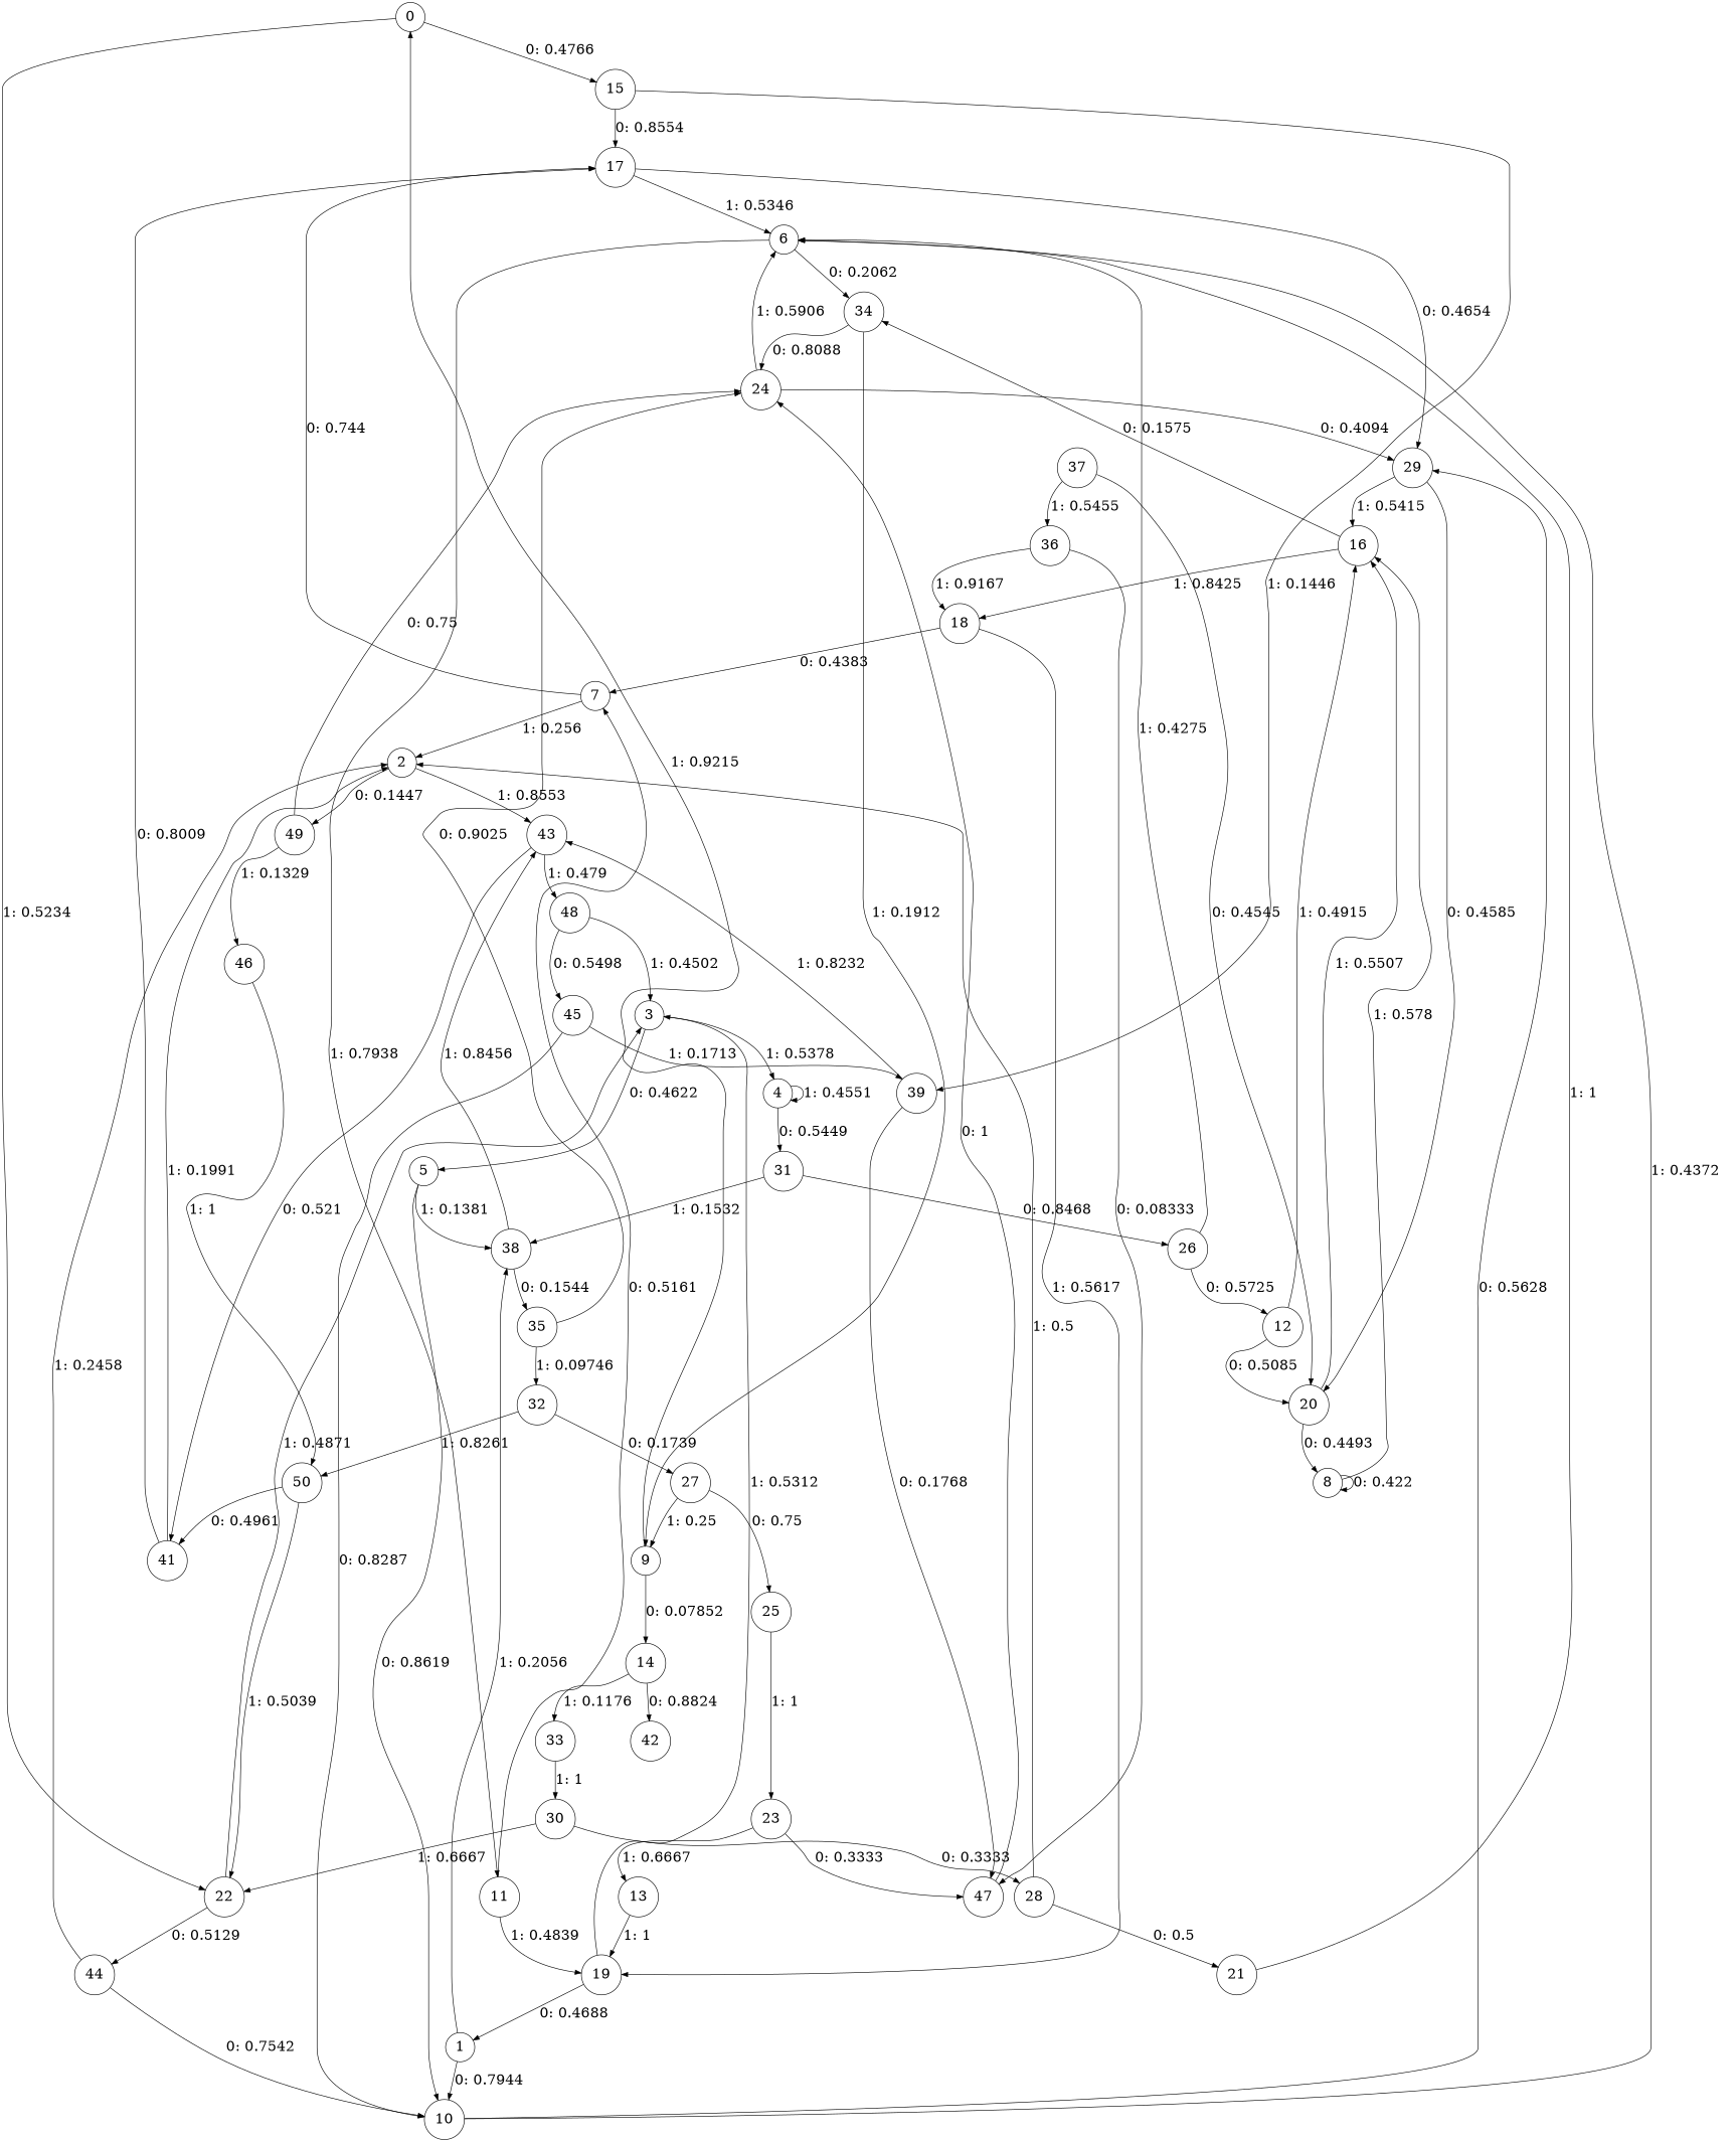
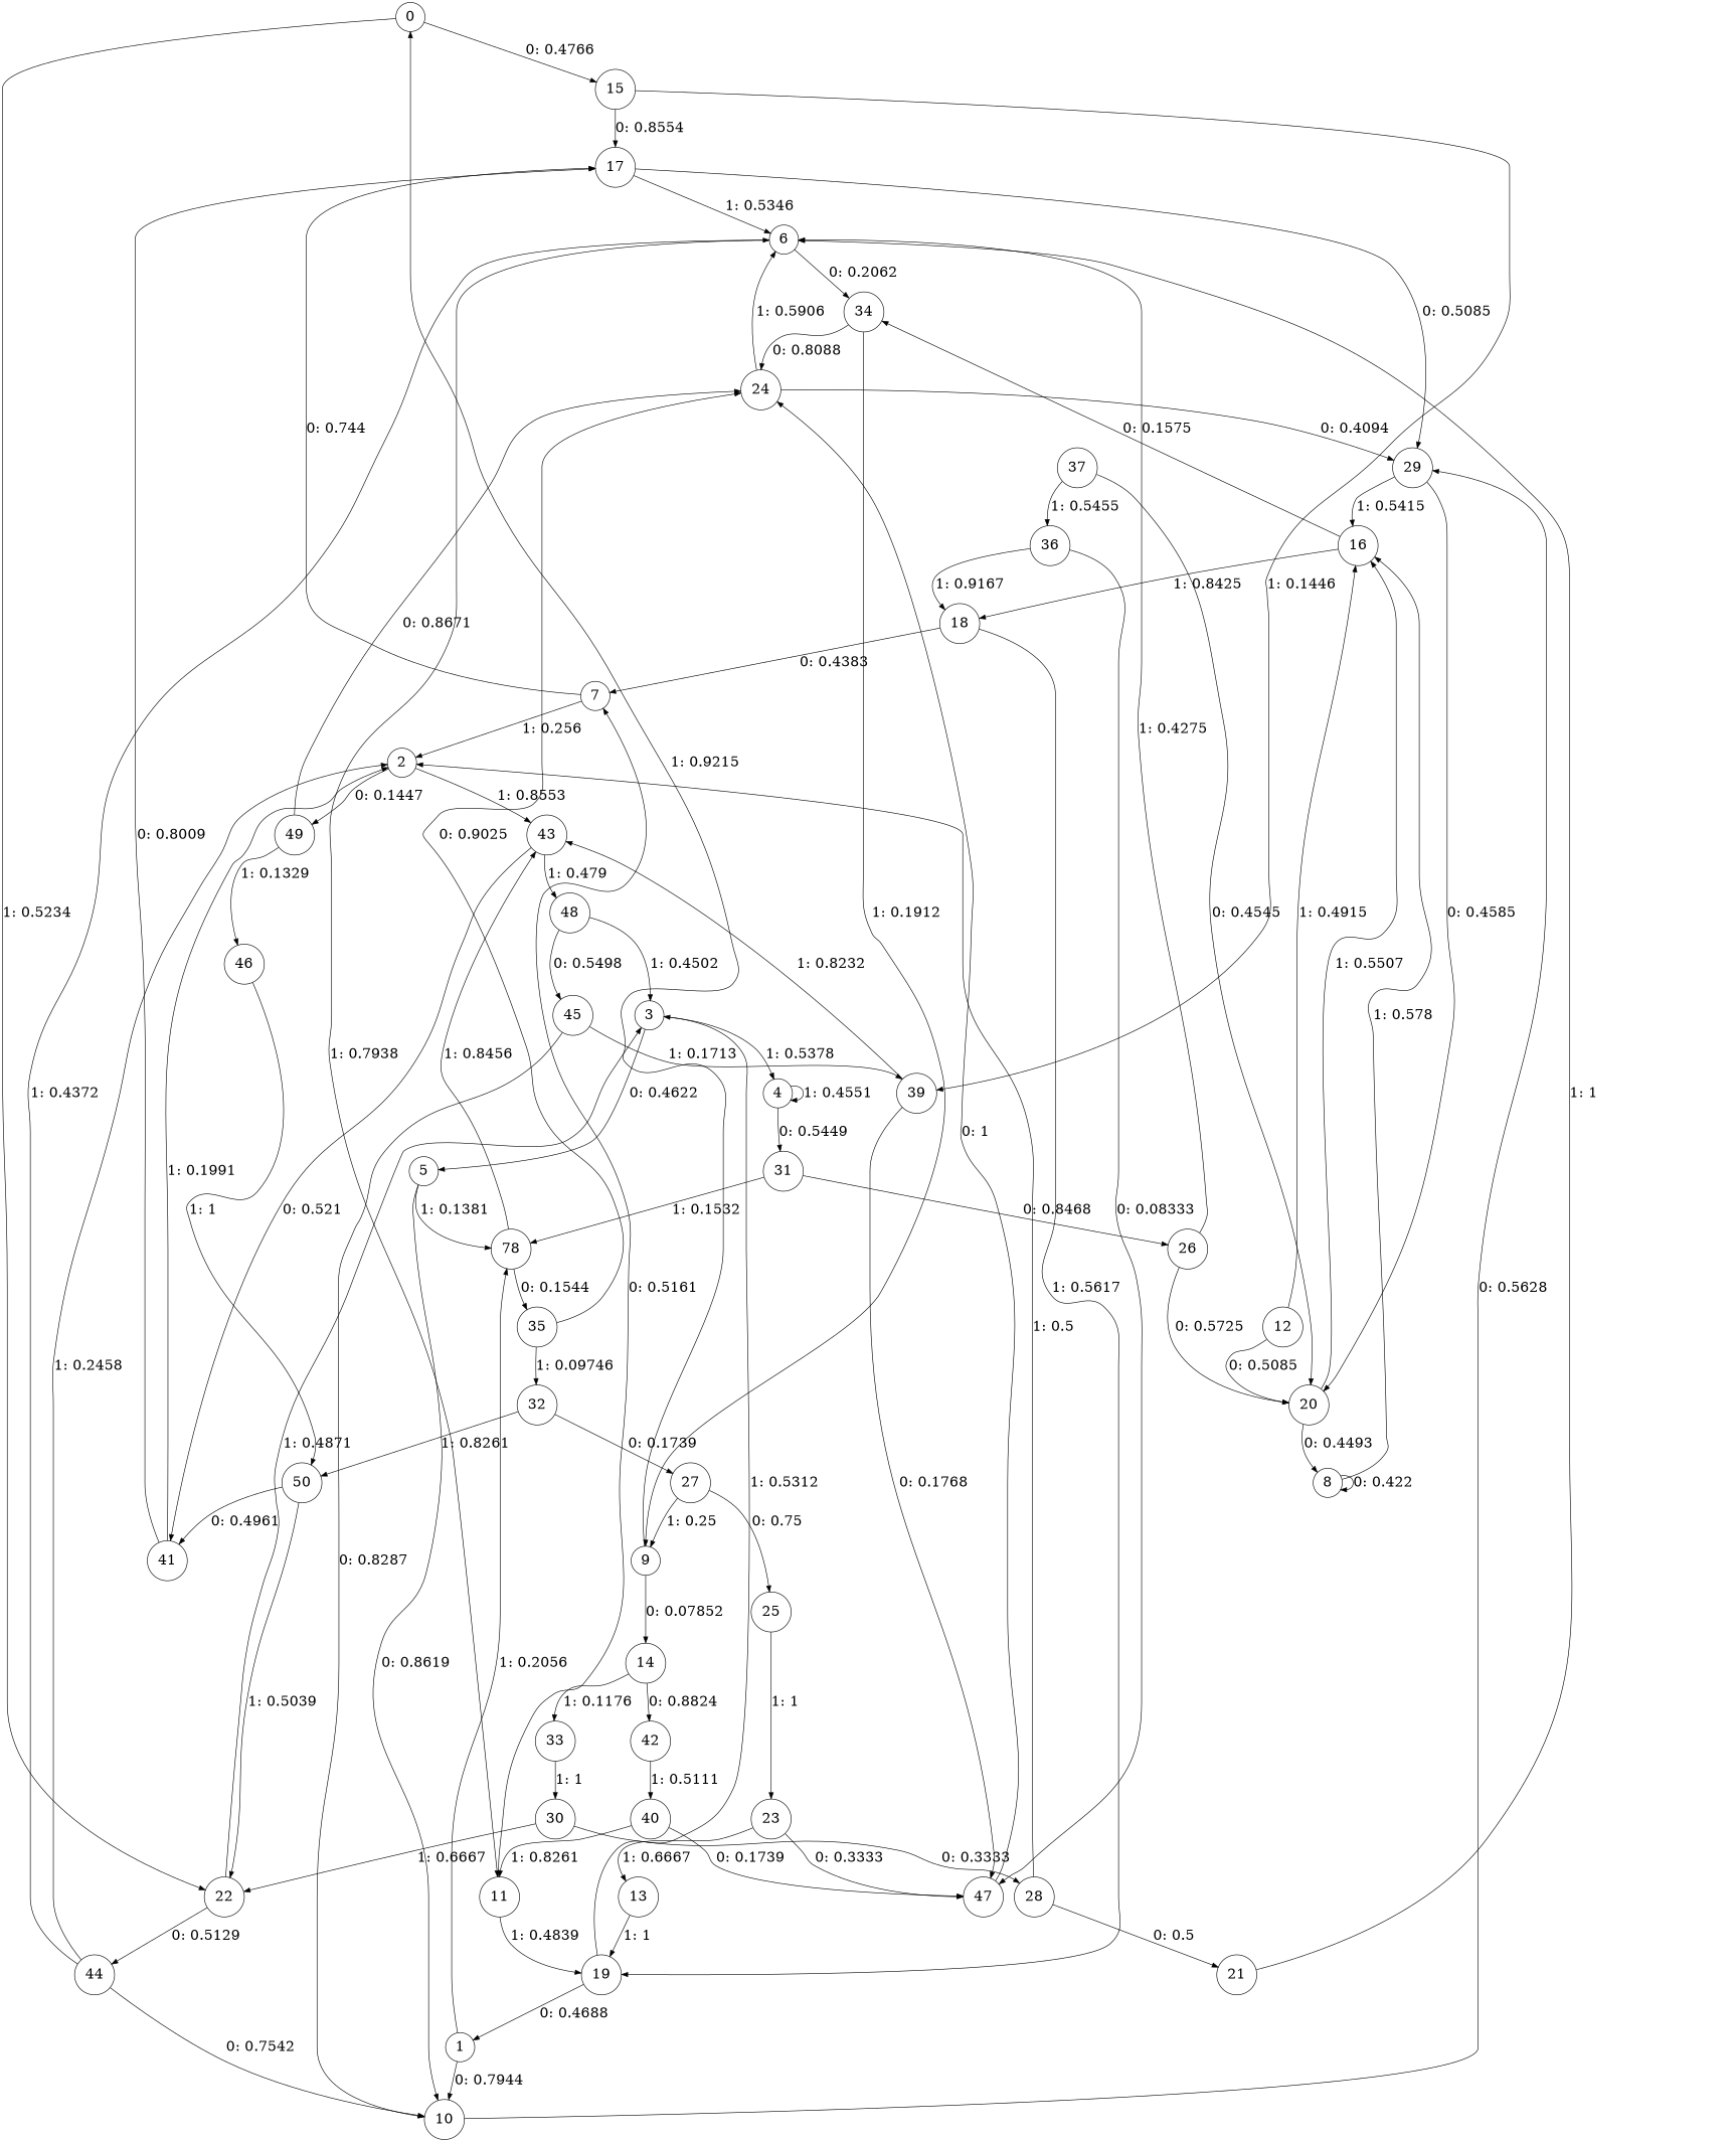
  digraph {
    node [fontsize=24 shape=circle]
    edge [fontsize=24]
    0
    15
    22
    17
    39
    3
    44
    6
    29
    43
    47
    5
    4
    10
    2
    1
-   38
+   38 [label=78]
    35
    34
    11
    16
    20
    41
    48
    24
    32
    49
    46
    50
    45
    31
    26
    12
    9
    7
    19
    14
    8
    18
    42
    33
+   40
    30
    13
    37
    36
    28
    21
    23
    25
    27
    0 -> 15 [label="0: 0.4766   "]
    0 -> 22 [label="1: 0.5234   "]
    15 -> 17 [label="0: 0.8554   "]
    15 -> 39 [label="1: 0.1446   "]
    22 -> 3 [label="1: 0.4871   "]
    22 -> 44 [label="0: 0.5129   "]
    17 -> 6 [label="1: 0.5346   "]
-   17 -> 29 [label="0: 0.4654   "]
+   17 -> 29 [label="0: 0.5085   "]
    39 -> 43 [label="1: 0.8232   "]
    39 -> 47 [label="0: 0.1768   "]
    3 -> 5 [label="0: 0.4622   "]
    3 -> 4 [label="1: 0.5378   "]
    44 -> 10 [label="0: 0.7542   "]
    44 -> 2 [label="1: 0.2458   "]
    6 -> 34 [label="0: 0.2062   "]
    6 -> 11 [label="1: 0.7938   "]
    29 -> 16 [label="1: 0.5415   "]
    29 -> 20 [label="0: 0.4585   "]
    43 -> 41 [label="0: 0.521    "]
    43 -> 48 [label="1: 0.479    "]
    47 -> 24 [label="0: 1        "]
    5 -> 10 [label="0: 0.8619   "]
    5 -> 38 [label="1: 0.1381   "]
    4 -> 4 [label="1: 0.4551   "]
    4 -> 31 [label="0: 0.5449   "]
-   10 -> 6 [label="1: 0.4372   "]
+   44 -> 6 [label="1: 0.4372   "]
    10 -> 29 [label="0: 0.5628   "]
    2 -> 43 [label="1: 0.8553   "]
    2 -> 49 [label="0: 0.1447   "]
    1 -> 10 [label="0: 0.7944   "]
    1 -> 38 [label="1: 0.2056   "]
    38 -> 43 [label="1: 0.8456   "]
    38 -> 35 [label="0: 0.1544   "]
    35 -> 24 [label="0: 0.9025   "]
    35 -> 32 [label="1: 0.09746  "]
    34 -> 24 [label="0: 0.8088   "]
    34 -> 9 [label="1: 0.1912   "]
    11 -> 7 [label="0: 0.5161   "]
    11 -> 19 [label="1: 0.4839   "]
    16 -> 34 [label="0: 0.1575   "]
    16 -> 18 [label="1: 0.8425   "]
    20 -> 16 [label="1: 0.5507   "]
    20 -> 8 [label="0: 0.4493   "]
    41 -> 17 [label="0: 0.8009   "]
    41 -> 2 [label="1: 0.1991   "]
    48 -> 3 [label="1: 0.4502   "]
    48 -> 45 [label="0: 0.5498   "]
    24 -> 6 [label="1: 0.5906   "]
    24 -> 29 [label="0: 0.4094   "]
    32 -> 50 [label="1: 0.8261   "]
    32 -> 27 [label="0: 0.1739   "]
-   49 -> 24 [label="0: 0.75     "]
+   49 -> 24 [label="0: 0.8671   "]
    49 -> 46 [label="1: 0.1329   "]
    46 -> 50 [label="1: 1        "]
    50 -> 22 [label="1: 0.5039   "]
    50 -> 41 [label="0: 0.4961   "]
    45 -> 39 [label="1: 0.1713   "]
    45 -> 10 [label="0: 0.8287   "]
    31 -> 38 [label="1: 0.1532   "]
    31 -> 26 [label="0: 0.8468   "]
    26 -> 6 [label="1: 0.4275   "]
-   26 -> 12 [label="0: 0.5725   "]
+   26 -> 20 [label="0: 0.5725   "]
    12 -> 16 [label="1: 0.4915   "]
    12 -> 20 [label="0: 0.5085   "]
    9 -> 0 [label="1: 0.9215   "]
    9 -> 14 [label="0: 0.07852  "]
    7 -> 17 [label="0: 0.744    "]
    7 -> 2 [label="1: 0.256    "]
    19 -> 3 [label="1: 0.5312   "]
    19 -> 1 [label="0: 0.4688   "]
    14 -> 42 [label="0: 0.8824   "]
    14 -> 33 [label="1: 0.1176   "]
    8 -> 16 [label="1: 0.578    "]
    8 -> 8 [label="0: 0.422    "]
    18 -> 7 [label="0: 0.4383   "]
    18 -> 19 [label="1: 0.5617   "]
+   42 -> 40 [label="1: 0.5111   "]
    33 -> 30 [label="1: 1        "]
+   40 -> 47 [label="0: 0.1739   "]
+   40 -> 11 [label="1: 0.8261   "]
    30 -> 22 [label="1: 0.6667   "]
    30 -> 28 [label="0: 0.3333   "]
    13 -> 19 [label="1: 1        "]
    37 -> 20 [label="0: 0.4545   "]
    37 -> 36 [label="1: 0.5455   "]
    36 -> 47 [label="0: 0.08333  "]
    36 -> 18 [label="1: 0.9167   "]
    28 -> 2 [label="1: 0.5      "]
    28 -> 21 [label="0: 0.5      "]
    21 -> 6 [label="1: 1        "]
    23 -> 47 [label="0: 0.3333   "]
    23 -> 13 [label="1: 0.6667   "]
    25 -> 23 [label="1: 1        "]
    27 -> 9 [label="1: 0.25     "]
    27 -> 25 [label="0: 0.75     "]
  }
